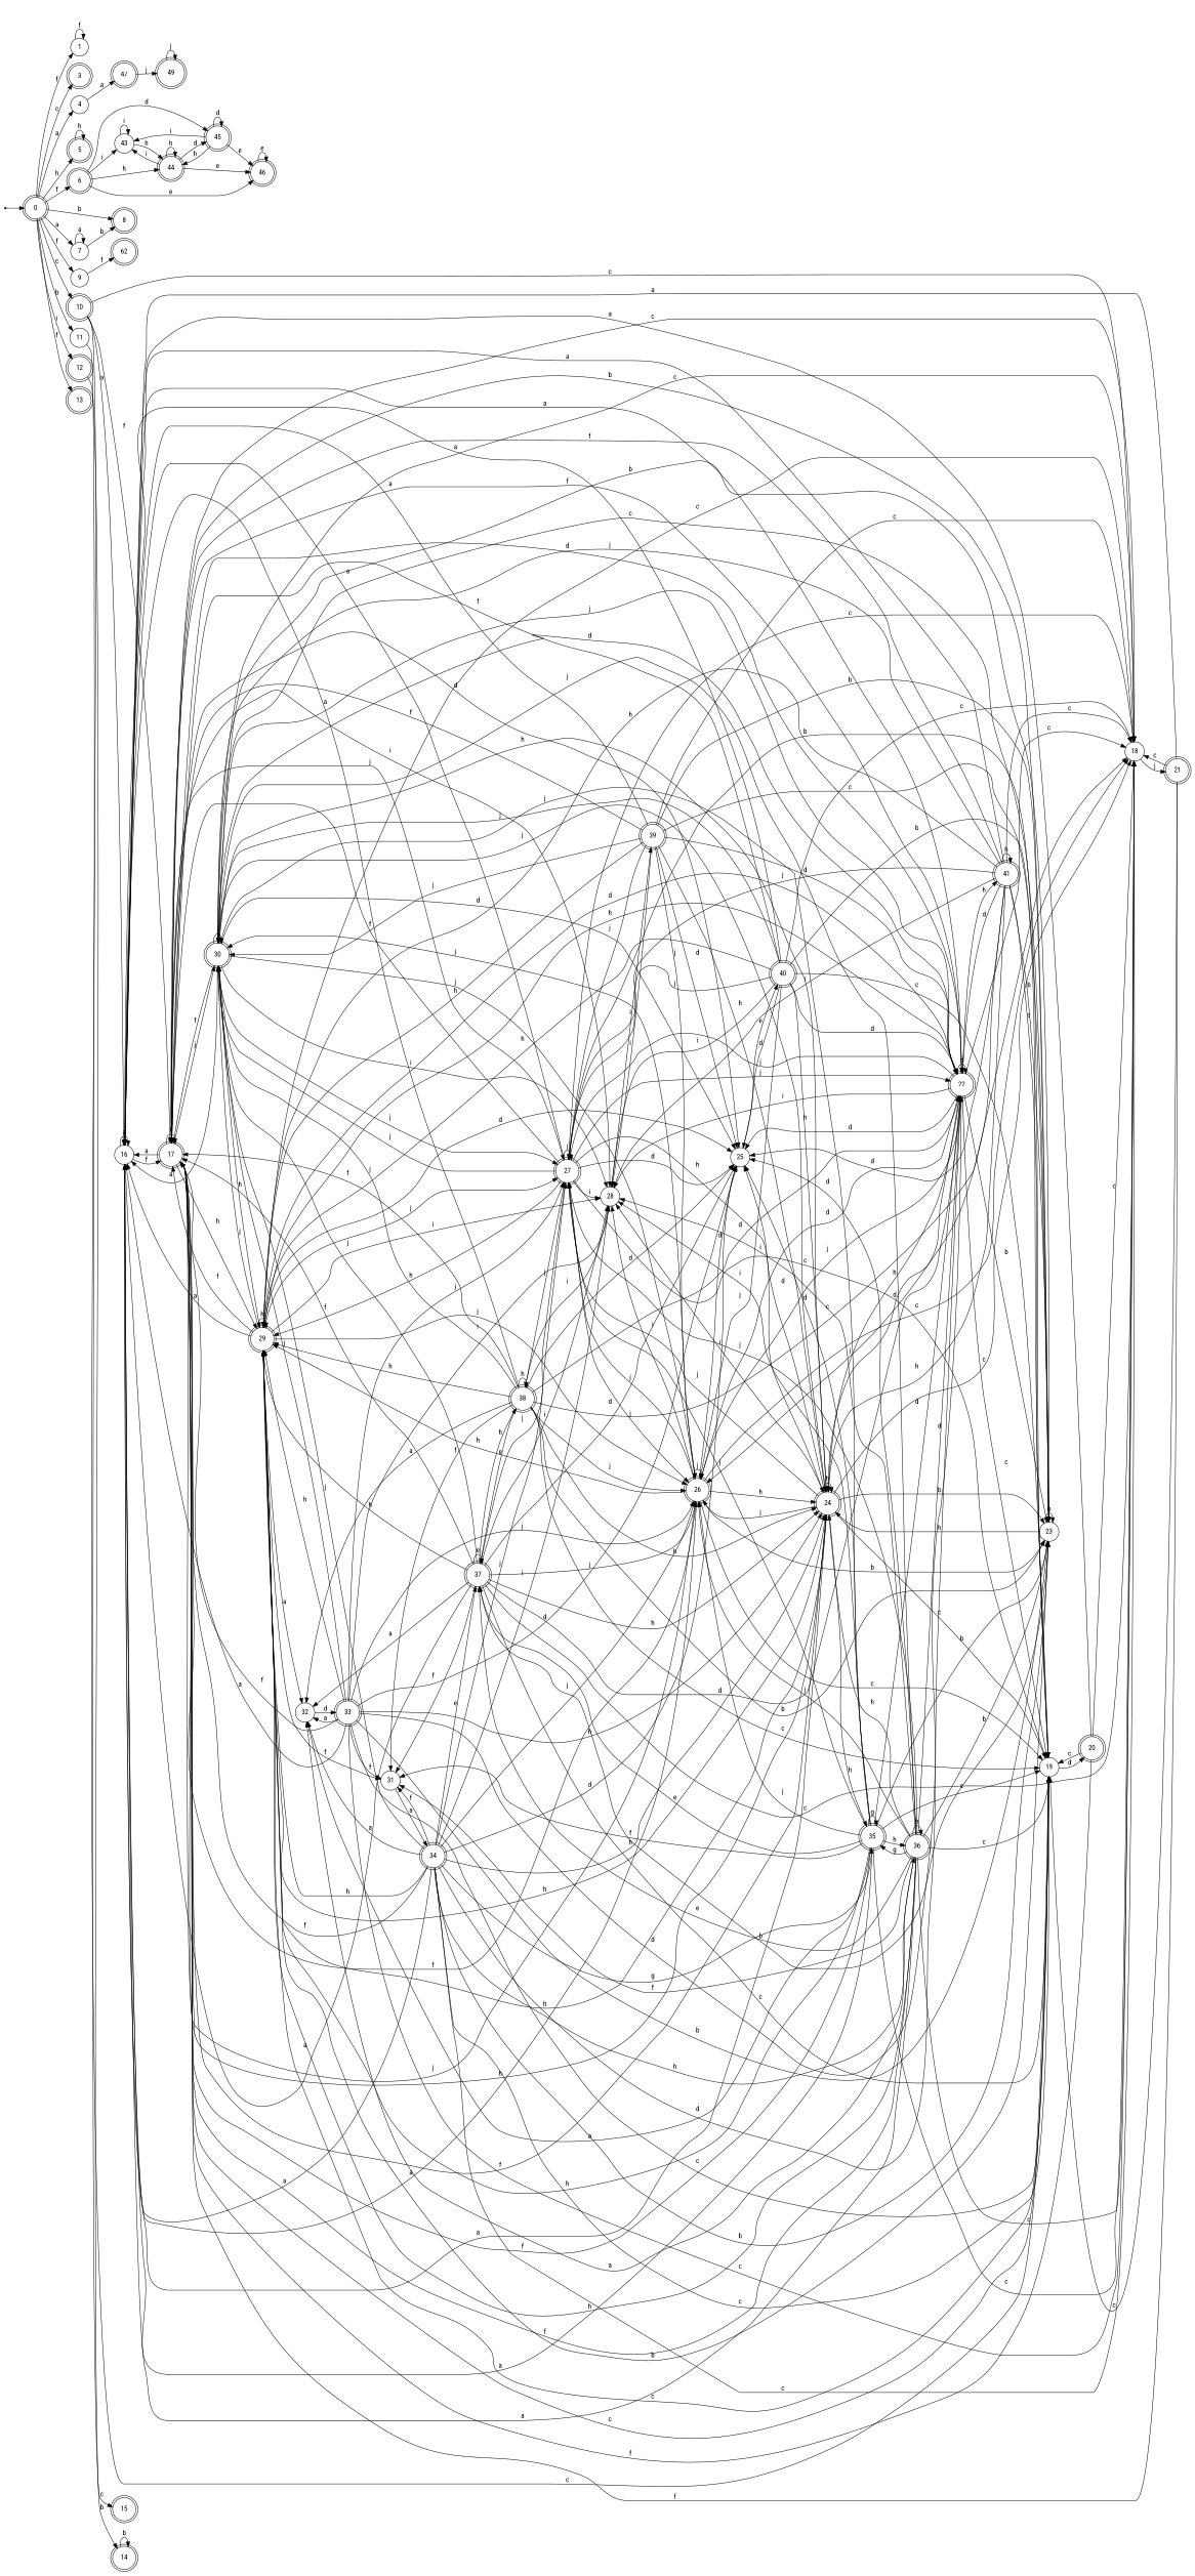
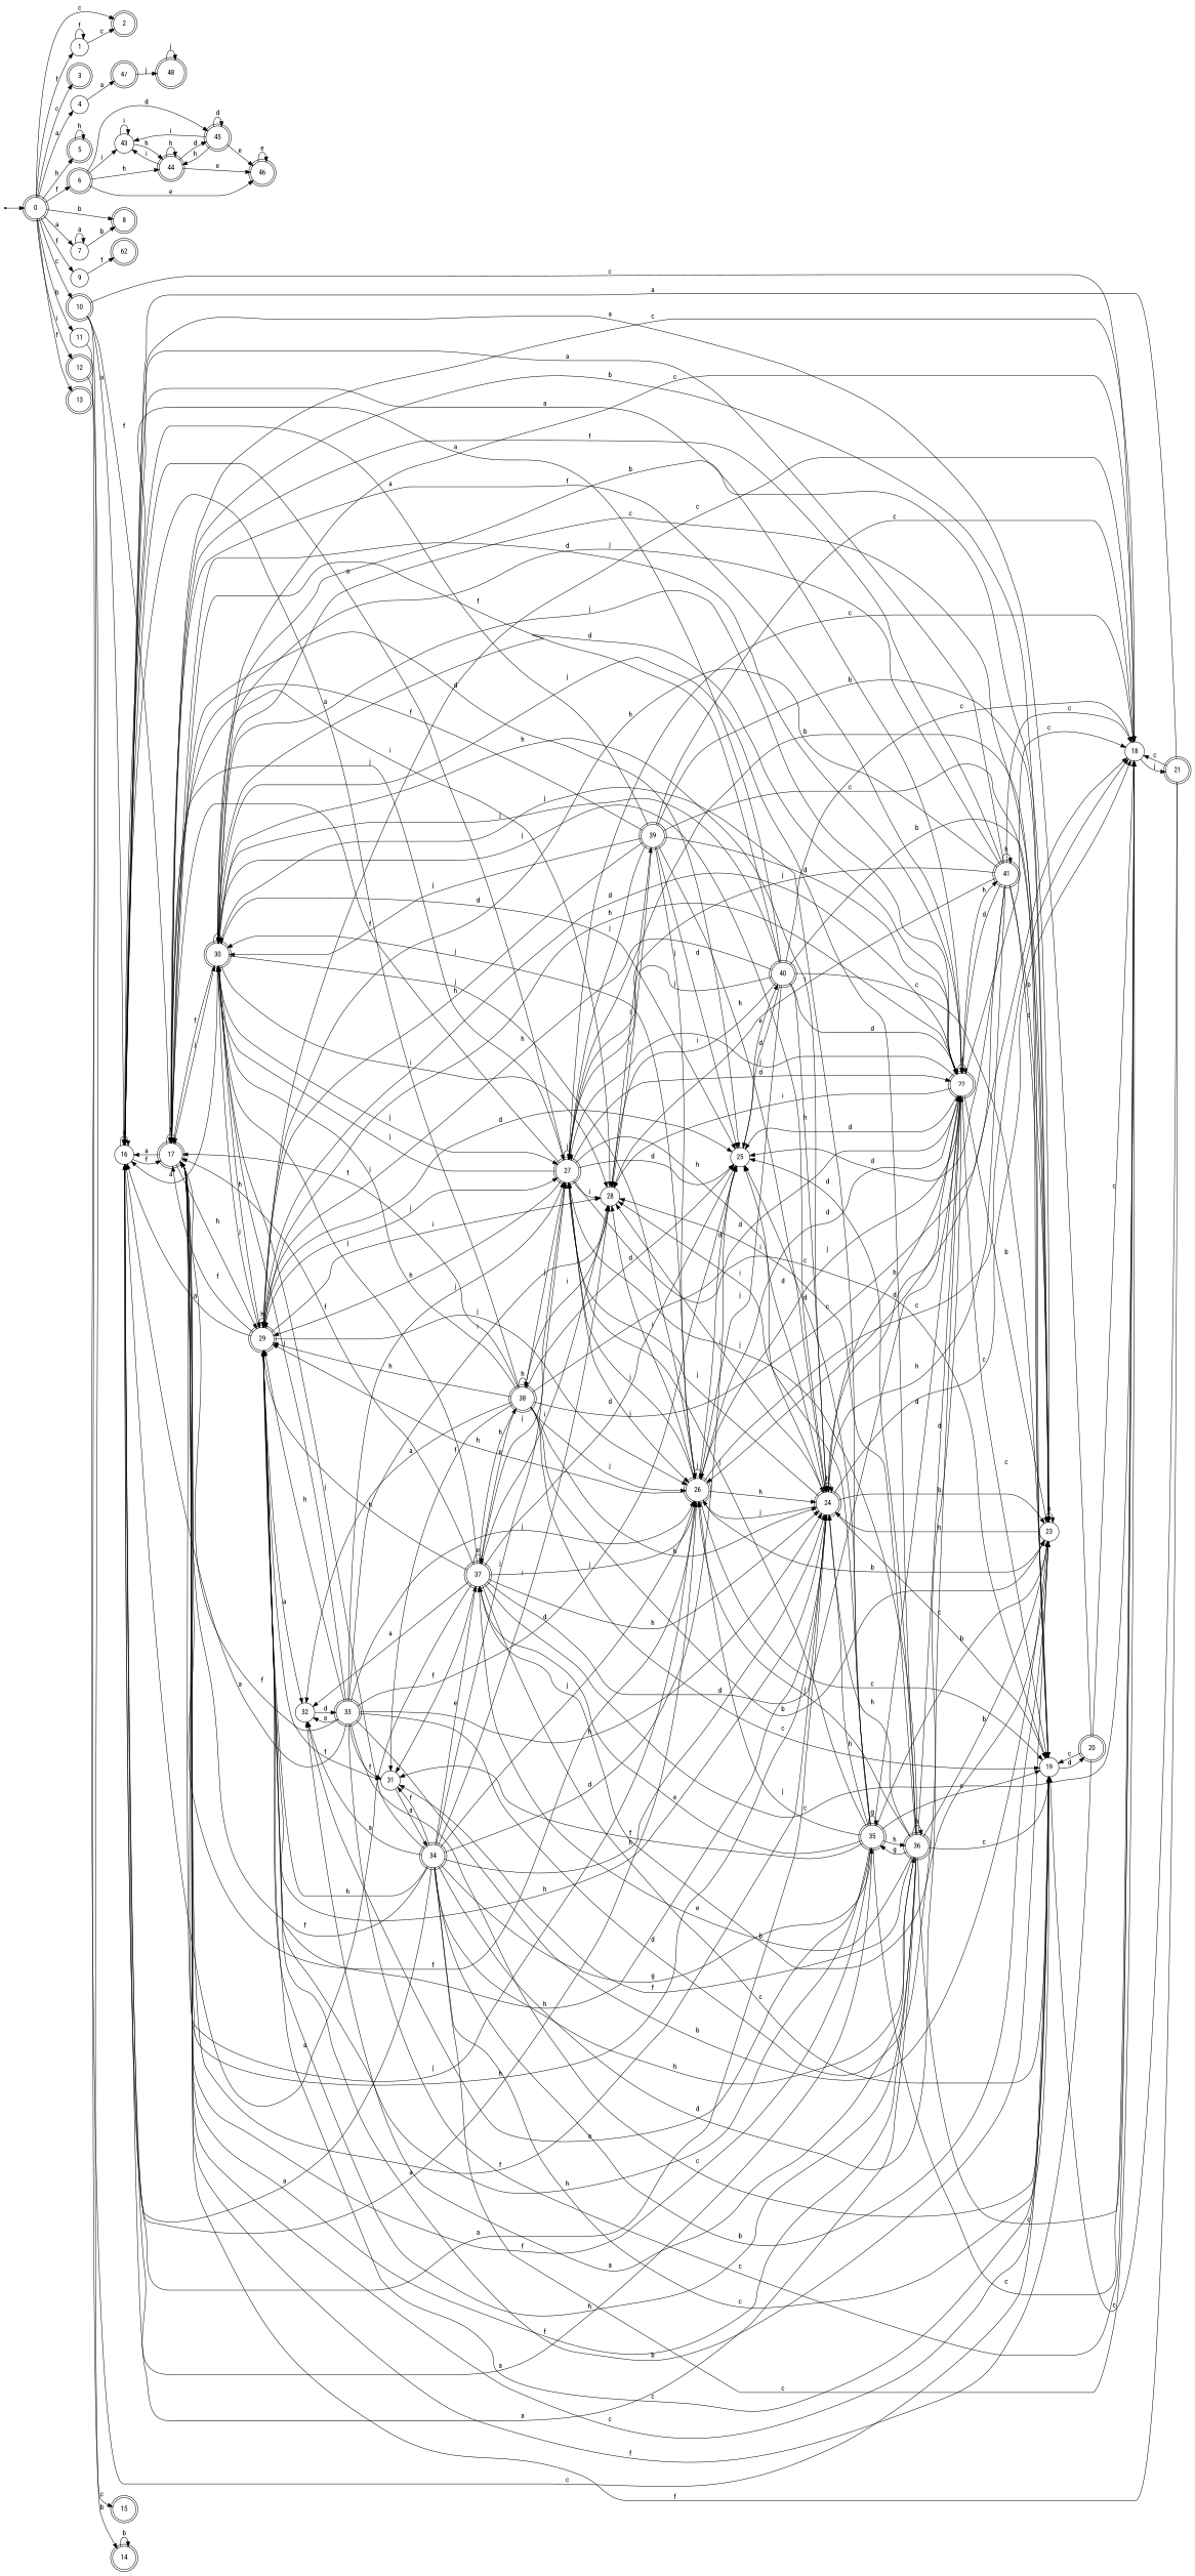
  digraph {
    fontname="Roboto Condensed"
    rankdir=LR
    node [fontname="Roboto Condensed" shape=doublecircle]
    edge [fontname="Roboto Condensed"]
    dummy0 [shape=point]
    0
    1 [shape=circle]
+   2
    3
    4 [shape=circle]
    5
    6
    7 [shape=circle]
    8
    9 [shape=circle]
    10
    11 [shape=circle]
    12
    13
    47
    43 [shape=circle]
    44
    45
    46
    n21 [label=62]
    16 [shape=circle]
    17
    18 [shape=circle]
    19 [shape=circle]
    15
    14
-   48 [label=49]
+   48
    22
    23 [shape=circle]
    24
    25 [shape=circle]
    26
    27
    28 [shape=circle]
    29
    30
    21
    20
    41
    40
    39
    38
    31 [shape=circle]
    32 [shape=circle]
    34
    33
    35
    36
    37
    dummy0 -> 0
    0 -> 1 [label=f]
+   0 -> 2 [label=c]
    0 -> 3 [label=c]
    0 -> 4 [label=a]
    0 -> 5 [label=h]
    0 -> 6 [label=f]
    0 -> 7 [label=a]
    0 -> 8 [label=b]
    0 -> 9 [label=f]
    0 -> 10 [label=c]
    0 -> 11 [label=b]
    0 -> 12 [label=i]
    0 -> 13 [label=f]
    1 -> 1 [label=f]
+   1 -> 2 [label=c]
    4 -> 47 [label=a]
    5 -> 5 [label=h]
    6 -> 43 [label=i]
    6 -> 44 [label=h]
    6 -> 45 [label=d]
    6 -> 46 [label=e]
    7 -> 7 [label=a]
    7 -> 8 [label=b]
    9 -> n21 [label=f]
    10 -> 16 [label=a]
    10 -> 17 [label=f]
    10 -> 18 [label=c]
    10 -> 19 [label=c]
    11 -> 15 [label=c]
    12 -> 14 [label=b]
    47 -> 48 [label=j]
    43 -> 43 [label=i]
    43 -> 44 [label=h]
    44 -> 43 [label=i]
    44 -> 44 [label=h]
    44 -> 45 [label=d]
    44 -> 46 [label=e]
    45 -> 43 [label=i]
    45 -> 44 [label=h]
    45 -> 45 [label=d]
    45 -> 46 [label=e]
    46 -> 46 [label=e]
    16 -> 16 [label=a]
    16 -> 17 [label=f]
    17 -> 16 [label=a]
    17 -> 17 [label=f]
    17 -> 18 [label=c]
    17 -> 19 [label=c]
    17 -> 22 [label=d]
    17 -> 23 [label=b]
    17 -> 24 [label=h]
    17 -> 25 [label=d]
    17 -> 26 [label=j]
    17 -> 27 [label=j]
    17 -> 28 [label=i]
    17 -> 29 [label=h]
    17 -> 30 [label=j]
    18 -> 21 [label=j]
    19 -> 20 [label=d]
    14 -> 14 [label=b]
    48 -> 48 [label=j]
    22 -> 16 [label=a]
    22 -> 17 [label=f]
    22 -> 18 [label=c]
    22 -> 19 [label=c]
    22 -> 22 [label=d]
    22 -> 23 [label=b]
    22 -> 24 [label=h]
    22 -> 25 [label=d]
    22 -> 26 [label=j]
    22 -> 27 [label=j]
    22 -> 28 [label=i]
    22 -> 29 [label=h]
    22 -> 30 [label=j]
    22 -> 41 [label=h]
    23 -> 23 [label=b]
    23 -> 24 [label=h]
    24 -> 16 [label=a]
    24 -> 17 [label=f]
    24 -> 18 [label=c]
    24 -> 19 [label=c]
    24 -> 22 [label=d]
    24 -> 23 [label=b]
    24 -> 24 [label=h]
    24 -> 25 [label=d]
    24 -> 26 [label=j]
    24 -> 27 [label=j]
    24 -> 28 [label=i]
    24 -> 29 [label=h]
    24 -> 30 [label=j]
    25 -> 40 [label=e]
    26 -> 16 [label=a]
    26 -> 17 [label=f]
    26 -> 18 [label=c]
    26 -> 19 [label=c]
    26 -> 22 [label=d]
    26 -> 23 [label=b]
    26 -> 24 [label=h]
    26 -> 25 [label=d]
    26 -> 26 [label=j]
    26 -> 27 [label=j]
    26 -> 28 [label=i]
    26 -> 29 [label=h]
    26 -> 30 [label=j]
    27 -> 16 [label=a]
    27 -> 17 [label=f]
    27 -> 18 [label=c]
    27 -> 19 [label=c]
-   27 -> 22 [label=j]
+   27 -> 22 [label=d]
    27 -> 23 [label=b]
    27 -> 24 [label=h]
    27 -> 25 [label=d]
    27 -> 26 [label=j]
    27 -> 27 [label=j]
    27 -> 28 [label=i]
    27 -> 29 [label=h]
    27 -> 30 [label=j]
    28 -> 39 [label=i]
    28 -> 38 [label=i]
    29 -> 16 [label=a]
    29 -> 17 [label=f]
    29 -> 18 [label=c]
    29 -> 19 [label=c]
    29 -> 22 [label=d]
    29 -> 23 [label=b]
    29 -> 24 [label=h]
    29 -> 25 [label=d]
    29 -> 26 [label=j]
    29 -> 27 [label=j]
    29 -> 28 [label=i]
    29 -> 29 [label=h]
    29 -> 30 [label=j]
    29 -> 31 [label=f]
    29 -> 32 [label=a]
    30 -> 16 [label=a]
    30 -> 17 [label=f]
    30 -> 18 [label=c]
    30 -> 19 [label=c]
    30 -> 22 [label=d]
    30 -> 23 [label=b]
    30 -> 24 [label=h]
    30 -> 25 [label=d]
    30 -> 26 [label=j]
    30 -> 27 [label=j]
    30 -> 28 [label=i]
    30 -> 29 [label=h]
    30 -> 30 [label=j]
    21 -> 16 [label=a]
    21 -> 17 [label=f]
    21 -> 18 [label=c]
    21 -> 19 [label=c]
    20 -> 16 [label=a]
    20 -> 17 [label=f]
    20 -> 18 [label=c]
    20 -> 19 [label=c]
    41 -> 16 [label=a]
    41 -> 17 [label=f]
    41 -> 18 [label=c]
    41 -> 19 [label=c]
    41 -> 22 [label=d]
    41 -> 23 [label=b]
    41 -> 24 [label=h]
    41 -> 25 [label=d]
    41 -> 26 [label=j]
    41 -> 27 [label=j]
    41 -> 28 [label=i]
    41 -> 29 [label=h]
    41 -> 30 [label=j]
    41 -> 41 [label=h]
    40 -> 16 [label=a]
    40 -> 17 [label=f]
    40 -> 18 [label=c]
    40 -> 19 [label=c]
    40 -> 22 [label=d]
    40 -> 23 [label=b]
    40 -> 24 [label=h]
    40 -> 25 [label=d]
    40 -> 26 [label=j]
    40 -> 27 [label=j]
    40 -> 28 [label=i]
    40 -> 29 [label=h]
    40 -> 30 [label=j]
    39 -> 16 [label=a]
    39 -> 17 [label=f]
    39 -> 18 [label=c]
    39 -> 19 [label=c]
    39 -> 22 [label=d]
    39 -> 23 [label=b]
    39 -> 24 [label=h]
    39 -> 25 [label=d]
    39 -> 26 [label=j]
    39 -> 27 [label=j]
    39 -> 28 [label=i]
    39 -> 29 [label=h]
    39 -> 30 [label=j]
    38 -> 16 [label=a]
    38 -> 17 [label=f]
    38 -> 18 [label=c]
    38 -> 19 [label=c]
    38 -> 22 [label=d]
    38 -> 23 [label=b]
    38 -> 24 [label=h]
    38 -> 25 [label=d]
    38 -> 26 [label=j]
    38 -> 27 [label=j]
    38 -> 29 [label=h]
    38 -> 30 [label=j]
    38 -> 38 [label=h]
    38 -> 31 [label=f]
    38 -> 32 [label=a]
    38 -> 37 [label=e]
    31 -> 34 [label=a]
    32 -> 33 [label=d]
    34 -> 16 [label=a]
    34 -> 17 [label=f]
    34 -> 18 [label=c]
    34 -> 19 [label=c]
    34 -> 22 [label=d]
    34 -> 23 [label=b]
    34 -> 24 [label=h]
    34 -> 25 [label=d]
    34 -> 26 [label=j]
    34 -> 27 [label=j]
    34 -> 28 [label=i]
    34 -> 29 [label=h]
    34 -> 30 [label=j]
    34 -> 31 [label=f]
    34 -> 32 [label=a]
    34 -> 35 [label=g]
    34 -> 36 [label=h]
    34 -> 37 [label=e]
    33 -> 16 [label=a]
    33 -> 17 [label=f]
    33 -> 18 [label=c]
    33 -> 19 [label=c]
    33 -> 22 [label=d]
    33 -> 23 [label=b]
    33 -> 24 [label=h]
    33 -> 25 [label=d]
    33 -> 26 [label=j]
    33 -> 27 [label=j]
    33 -> 28 [label=i]
    33 -> 29 [label=h]
    33 -> 30 [label=j]
    33 -> 31 [label=f]
    33 -> 32 [label=a]
    35 -> 16 [label=a]
    35 -> 17 [label=f]
    35 -> 18 [label=c]
    35 -> 19 [label=c]
    35 -> 22 [label=d]
    35 -> 23 [label=b]
-   24 -> 35 [label=h]
+   35 -> 24 [label=h]
    35 -> 25 [label=d]
    35 -> 26 [label=j]
    35 -> 27 [label=j]
    35 -> 28 [label=i]
    35 -> 29 [label=h]
    35 -> 30 [label=j]
    35 -> 31 [label=f]
    35 -> 32 [label=a]
    35 -> 35 [label=g]
    35 -> 36 [label=h]
    35 -> 37 [label=e]
    36 -> 16 [label=a]
    36 -> 17 [label=f]
    36 -> 18 [label=c]
    36 -> 19 [label=c]
    36 -> 22 [label=d]
    36 -> 23 [label=b]
    36 -> 24 [label=h]
    36 -> 25 [label=d]
    36 -> 26 [label=j]
    36 -> 27 [label=j]
    36 -> 28 [label=i]
    36 -> 29 [label=h]
    36 -> 30 [label=j]
    36 -> 31 [label=f]
    36 -> 32 [label=a]
    36 -> 35 [label=g]
    36 -> 36 [label=h]
    36 -> 37 [label=e]
    37 -> 16 [label=a]
    37 -> 17 [label=f]
    37 -> 18 [label=c]
    37 -> 19 [label=c]
    37 -> 22 [label=d]
    37 -> 23 [label=b]
    37 -> 24 [label=h]
    37 -> 25 [label=d]
    37 -> 26 [label=j]
    37 -> 27 [label=j]
    37 -> 28 [label=i]
    37 -> 29 [label=h]
    37 -> 30 [label=j]
    37 -> 38 [label=h]
    37 -> 31 [label=f]
    37 -> 32 [label=a]
    37 -> 37 [label=e]
  }
